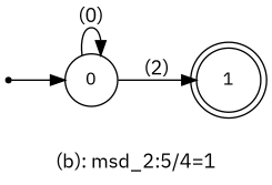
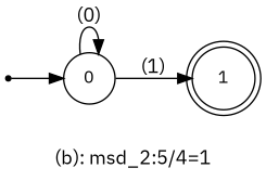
  digraph {
    label="(b): msd_2:5/4=1"
    rankdir=LR
    fontname="IBM Plex Sans"
    node [fontsize=12 fontname="IBM Plex Sans"]
    edge [fontname="IBM Plex Sans"]
    n1 [label=0 shape=circle]
    n2 [label=1 shape=doublecircle]
    n3 [label=1 shape=point]
    n1 -> n1 [label="(0)"]
-   n1 -> n2 [label="(2)"]
+   n1 -> n2 [label="(1)"]
    n3 -> n1
  }
